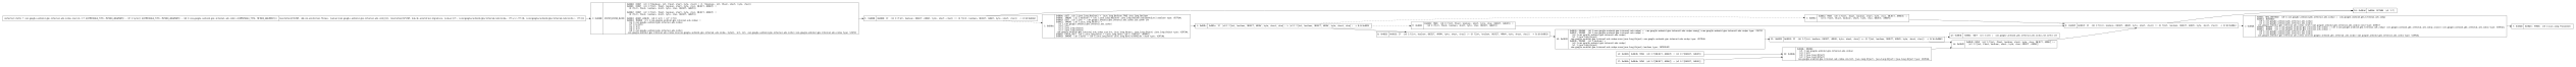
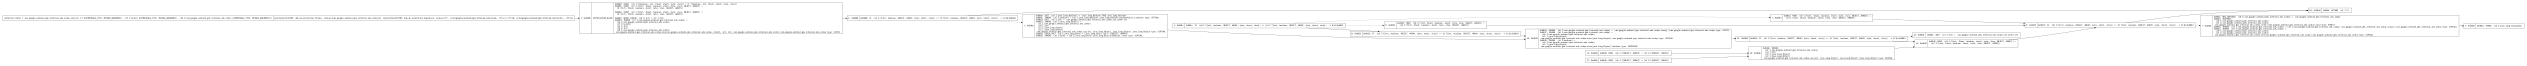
  digraph {
    fontname="IBM Plex Mono"
    rankdir=LR
    node [fontname="IBM Plex Mono" shape=record]
    edge [fontname="IBM Plex Mono"]
    n1 [label="{0\:\ 0x0000|SYSTEM_ENTER_BLOCK\l|0x0000: CONST  (r3 I:?[boolean, int, float, short, byte, char]) = (1 ?[boolean, int, float, short, byte, char]) \l0x0001: CONST  (r4 I:?[int, float, boolean, short, byte, char, OBJECT, ARRAY]) = \l  (0 ?[int, float, boolean, short, byte, char, OBJECT, ARRAY])\l \l0x0002: CONST  (r2 I:?[int, float, boolean, short, byte, char, OBJECT, ARRAY]) = \l  (0 ?[int, float, boolean, short, byte, char, OBJECT, ARRAY])\l \l0x0003: ARRAY_LENGTH  (r0 I:int) = (r7 I:?[]) \l0x0004: INVOKE  (r1 I:com.google.android.gms.internal.ads.zzdoa) = \l  (r6 I:com.google.android.gms.internal.ads.zzdoa)\l  (r7 I:byte[])\l  (r4 I:int)\l  (r0 I:int)\l  (r8 I:com.google.android.gms.internal.ads.zzdnn)\l com.google.android.gms.internal.ads.zzdoa.zza(com.google.android.gms.internal.ads.zzdoa, byte[], int, int, com.google.android.gms.internal.ads.zzdnn):com.google.android.gms.internal.ads.zzdoa type: STATIC \l}"]
    n2 [label="{1\:\ 0x0008|0x0008: IF  (r1 I:?[int, boolean, OBJECT, ARRAY, byte, short, char]) == (0 ?[int, boolean, OBJECT, ARRAY, byte, short, char])  \-\> B:18:0x004d \l}"]
    n3 [label="{2\:\ 0x000a|0x000a: SGET  (r0 I:java.lang.Boolean) =  java.lang.Boolean.TRUE java.lang.Boolean \l0x000c: INVOKE  (r5 I:boolean) = (r0 I:java.lang.Boolean) java.lang.Boolean.booleanValue():boolean type: VIRTUAL \l0x0010: SGET  (r0 I:int) =  com.google.android.gms.internal.ads.zzdoa.zze.zzhhk int \l0x0012: INVOKE  (r0 I:java.lang.Object) = \l  (r1 I:com.google.android.gms.internal.ads.zzdoa)\l  (r0 I:int)\l  (r2 I:java.lang.Object)\l  (r2 I:java.lang.Object)\l com.google.android.gms.internal.ads.zzdoa.zza(int, java.lang.Object, java.lang.Object):java.lang.Object type: VIRTUAL \l0x0016: CHECK_CAST  (r0 I:java.lang.Byte) = (java.lang.Byte) (r0 I:?[OBJECT, ARRAY]) \l0x0018: INVOKE  (r0 I:byte) = (r0 I:java.lang.Byte) java.lang.Byte.byteValue():byte type: VIRTUAL \l}"]
    n4 [label="{18\:\ 0x004d|0x004d: RETURN  (r1 I:T) \l}"]
    n5 [label="{3\:\ 0x001c|0x001c: IF  (r0 I:?[int, boolean, OBJECT, ARRAY, byte, short, char]) != (r3 I:?[int, boolean, OBJECT, ARRAY, byte, short, char])  \-\> B:8:0x002f \l}"]
    n6 [label="{4\:\ 0x001e|0x001e: MOVE  (r0 I:?[int, float, boolean, short, byte, char, OBJECT, ARRAY]) = \l  (r3 I:?[int, float, boolean, short, byte, char, OBJECT, ARRAY])\l \l}"]
    n7 [label="{8\:\ 0x002f|0x002f: IF  (r0 I:?[int, boolean, OBJECT, ARRAY, byte, short, char]) != (0 ?[int, boolean, OBJECT, ARRAY, byte, short, char])  \-\> B:10:0x0033 \l}"]
    n8 [label="{9\:\ 0x0031|0x0031: MOVE  (r0 I:?[int, float, boolean, short, byte, char, OBJECT, ARRAY]) = \l  (r4 I:?[int, float, boolean, short, byte, char, OBJECT, ARRAY])\l \l}"]
    n9 [label="{5\:\ 0x001f|0x001f: IF  (r0 I:?[int, boolean, OBJECT, ARRAY, byte, short, char]) != (0 ?[int, boolean, OBJECT, ARRAY, byte, short, char])  \-\> B:18:0x004d \l}"]
    n10 [label="{10\:\ 0x0033|0x0033: INVOKE  (r0 I:com.google.android.gms.internal.ads.zzdpw) =  com.google.android.gms.internal.ads.zzdpw.zzazg():com.google.android.gms.internal.ads.zzdpw type: STATIC \l0x0037: INVOKE  (r0 I:com.google.android.gms.internal.ads.zzdqa) = \l  (r0 I:com.google.android.gms.internal.ads.zzdpw)\l  (r1 I:java.lang.Object)\l com.google.android.gms.internal.ads.zzdpw.zzan(java.lang.Object):com.google.android.gms.internal.ads.zzdqa type: VIRTUAL \l0x003b: INVOKE  (r3 I:boolean) = \l  (r0 I:com.google.android.gms.internal.ads.zzdqa)\l  (r1 I:java.lang.Object)\l com.google.android.gms.internal.ads.zzdqa.zzam(java.lang.Object):boolean type: INTERFACE \l}"]
    n11 [label="{6\:\ 0x0021|0x0021: NEW_INSTANCE  (r0 I:com.google.android.gms.internal.ads.zzdqr) =  com.google.android.gms.internal.ads.zzdqr \l0x0023: INSTANCE  \l  (r0 I:com.google.android.gms.internal.ads.zzdqr)\l  (r1 I:com.google.android.gms.internal.ads.zzdpj)\l com.google.android.gms.internal.ads.zzdqr.\<init\>(com.google.android.gms.internal.ads.zzdpj):void type: DIRECT \l0x0026: INVOKE  (r0 I:com.google.android.gms.internal.ads.zzdoj) = (r0 I:com.google.android.gms.internal.ads.zzdqr) com.google.android.gms.internal.ads.zzdqr.zzazx():com.google.android.gms.internal.ads.zzdoj type: VIRTUAL \l0x002a: INVOKE  (r0 I:com.google.android.gms.internal.ads.zzdoj) = \l  (r0 I:com.google.android.gms.internal.ads.zzdoj)\l  (r1 I:com.google.android.gms.internal.ads.zzdpj)\l com.google.android.gms.internal.ads.zzdoj.zzo(com.google.android.gms.internal.ads.zzdpj):com.google.android.gms.internal.ads.zzdoj type: VIRTUAL \l}"]
    n12 [label="{7\:\ 0x002e|0x002e: THROW  (r0 I:java.lang.Throwable) \l}"]
    n13 [label="{11\:\ 0x003f|0x003f: IF  (r5 I:?[int, boolean, OBJECT, ARRAY, byte, short, char]) == (0 ?[int, boolean, OBJECT, ARRAY, byte, short, char])  \-\> B:16:0x0049 \l}"]
    n14 [label="{12\:\ 0x0041|0x0041: SGET  (r4 I:int) =  com.google.android.gms.internal.ads.zzdoa.zze.zzhhl int \l}"]
    n15 [label="{16\:\ 0x0049|0x0049: MOVE  (r0 I:?[int, float, boolean, short, byte, char, OBJECT, ARRAY]) = \l  (r3 I:?[int, float, boolean, short, byte, char, OBJECT, ARRAY])\l \l}"]
    n16 [label="{14\:\ 0x0045|0x0045: MOVE  (r0 I:?[OBJECT, ARRAY]) = (r1 I:?[OBJECT, ARRAY]) \l}"]
    n17 [label="{15\:\ 0x0046|0x0046: INVOKE  \l  (r1 I:com.google.android.gms.internal.ads.zzdoa)\l  (r4 I:int)\l  (r0 I:java.lang.Object)\l  (r2 I:java.lang.Object)\l com.google.android.gms.internal.ads.zzdoa.zza(int, java.lang.Object, java.lang.Object):java.lang.Object type: VIRTUAL \l}"]
    n18 [label="{17\:\ 0x004b|0x004b: MOVE  (r0 I:?[OBJECT, ARRAY]) = (r2 I:?[OBJECT, ARRAY]) \l}"]
    n19 [label="{protected static T com.google.android.gms.internal.ads.zzdoa.zza((r6 I:T A[IMMUTABLE_TYPE, METHOD_ARGUMENT]), (r7 I:byte[] A[IMMUTABLE_TYPE, METHOD_ARGUMENT]), (r8 I:com.google.android.gms.internal.ads.zzdnn A[IMMUTABLE_TYPE, METHOD_ARGUMENT]))  | Annotation[SYSTEM, dalvik.annotation.Throws, \{value=[com.google.android.gms.internal.ads.zzdoj]\}], Annotation[SYSTEM, dalvik.annotation.Signature, \{value=[\<T:, Lcom\/google\/android\/gms\/internal\/ads\/zzdoa, \<TT;*\>;\>(TT;[B, Lcom\/google\/android\/gms\/internal\/ads\/zzdnn;, )TT;]\}]\l}"]
    n1 -> n2
    n2 -> n3 [style=dashed]
    n2 -> n4
-   n3 -> n5
+   n3 -> n10
    n5 -> n6 [style=dashed]
    n5 -> n7
    n5 -> n8 [style=dashed]
    n6 -> n9
    n7 -> n10
    n8 -> n9
    n9 -> n4
    n9 -> n11 [style=dashed]
    n10 -> n13
    n11 -> n12
    n13 -> n14 [style=dashed]
    n13 -> n15
    n15 -> n9
    n16 -> n17
    n17 -> n15
    n18 -> n17
    n19 -> n1
  }
